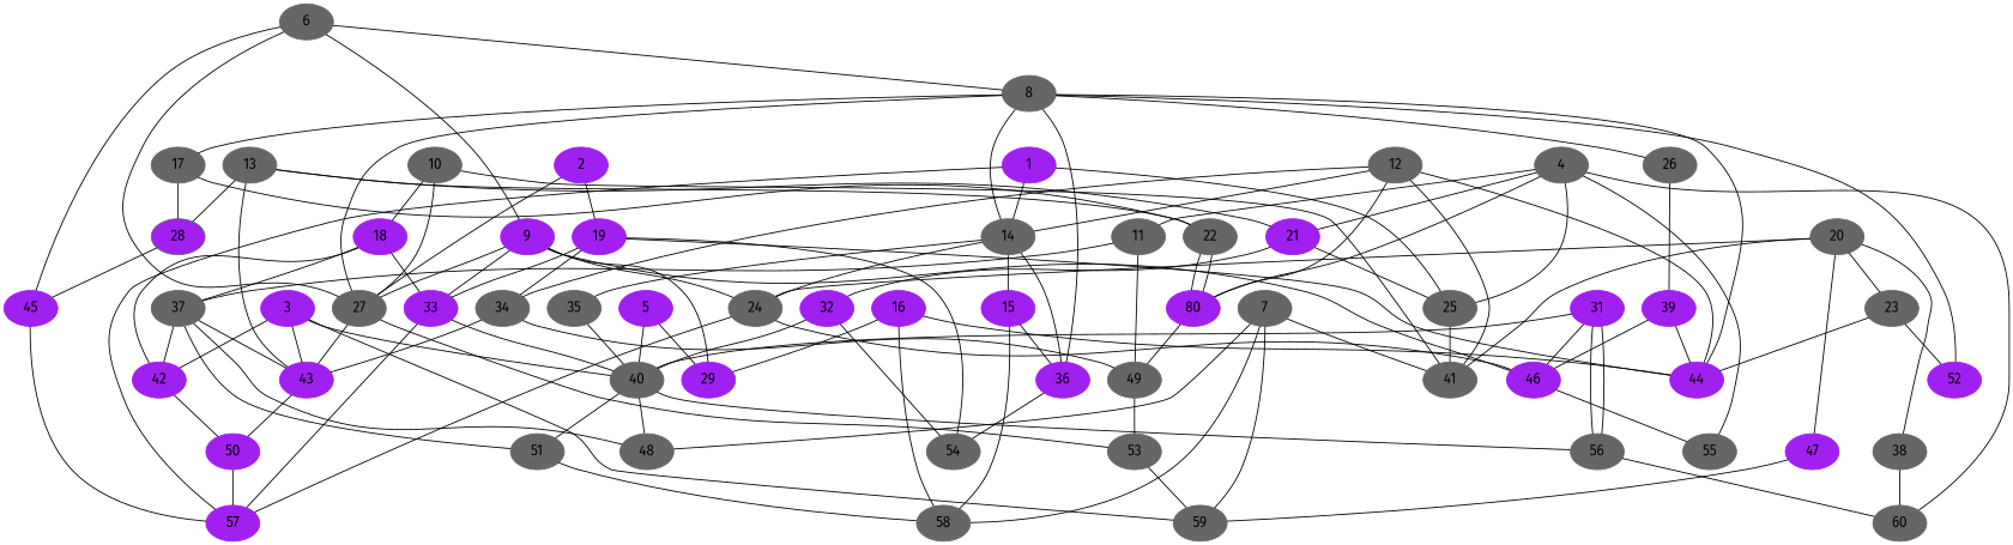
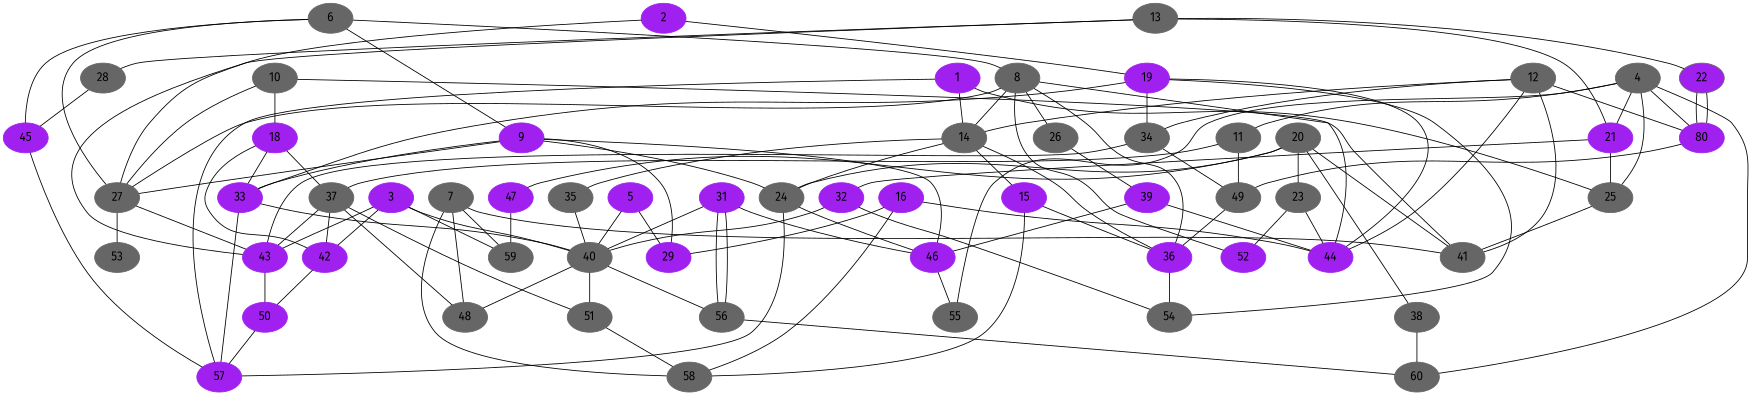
  graph {
    fontname="Fira Sans"
    node [color=gray40 fontname="Fira Sans" style=filled]
    edge [fontname="Fira Sans"]
    1 [color=purple]
    14
    25
    57 [color=purple]
    36 [color=purple]
    24
    15 [color=purple]
    35
    41
    2 [color=purple]
    19 [color=purple]
    27
    44 [color=purple]
    33 [color=purple]
    34
    54
    43 [color=purple]
    53
    3 [color=purple]
    40
    42 [color=purple]
    59
    48
    56
    51
    50 [color=purple]
    4
    11
    21 [color=purple]
    n30 [color=purple label=80]
    55
    60
    37
    49
    32 [color=purple]
    5 [color=purple]
    29 [color=purple]
    6
    8
    9 [color=purple]
    45 [color=purple]
-   17
    26
    52 [color=purple]
    46 [color=purple]
    7
    58
-   22
-   28 [fillcolor=purple]
+   22 [fillcolor=purple]
+   28
    39 [color=purple]
    10
    18 [color=purple]
    12
    13
    16 [color=purple]
    20
    23
    38
    47 [color=purple]
    31 [color=purple]
    1 -- 14
    1 -- 25
    1 -- 57
    14 -- 36
    14 -- 24
    14 -- 15
    14 -- 35
    25 -- 41
    36 -- 54
    24 -- 57
    24 -- 46
    15 -- 36
    15 -- 58
    35 -- 40
    2 -- 19
    2 -- 27
    19 -- 44
    19 -- 33
    19 -- 34
    19 -- 54
    27 -- 43
    27 -- 53
    33 -- 57
    33 -- 40
    34 -- 43
    34 -- 49
    43 -- 50
-   53 -- 59
    3 -- 43
    3 -- 40
    3 -- 42
    3 -- 59
    40 -- 48
    40 -- 56
    40 -- 51
    42 -- 50
    56 -- 60
    51 -- 58
    50 -- 57
    4 -- 25
    4 -- 11
    4 -- 21
    4 -- n30
    4 -- 55
    4 -- 60
    11 -- 37
    11 -- 49
    21 -- 25
    21 -- 32
    n30 -- 49
    37 -- 43
    37 -- 42
    37 -- 48
    37 -- 51
-   49 -- 53
+   49 -- 36
    32 -- 54
    32 -- 40
    5 -- 40
    5 -- 29
    6 -- 27
    6 -- 8
    6 -- 9
    6 -- 45
    8 -- 14
    8 -- 36
    8 -- 27
    8 -- 44
-   8 -- 17
    8 -- 26
    8 -- 52
    9 -- 24
    9 -- 27
    9 -- 33
    9 -- 29
    9 -- 46
    45 -- 57
-   17 -- 22
-   17 -- 28
    26 -- 39
    46 -- 55
    7 -- 41
    7 -- 59
    7 -- 48
    7 -- 58
    22 -- n30
    22 -- n30
    28 -- 45
    39 -- 44
    39 -- 46
    10 -- 41
    10 -- 27
    10 -- 18
    18 -- 33
    18 -- 42
    18 -- 37
    12 -- 14
    12 -- 41
    12 -- 44
    12 -- 34
    12 -- n30
    13 -- 43
    13 -- 21
    13 -- 22
    13 -- 28
    16 -- 44
    16 -- 29
    16 -- 58
    20 -- 24
    20 -- 41
    20 -- 23
    20 -- 38
    20 -- 47
    23 -- 44
    23 -- 52
    38 -- 60
    47 -- 59
    31 -- 40
    31 -- 56
    31 -- 56
    31 -- 46
  }
